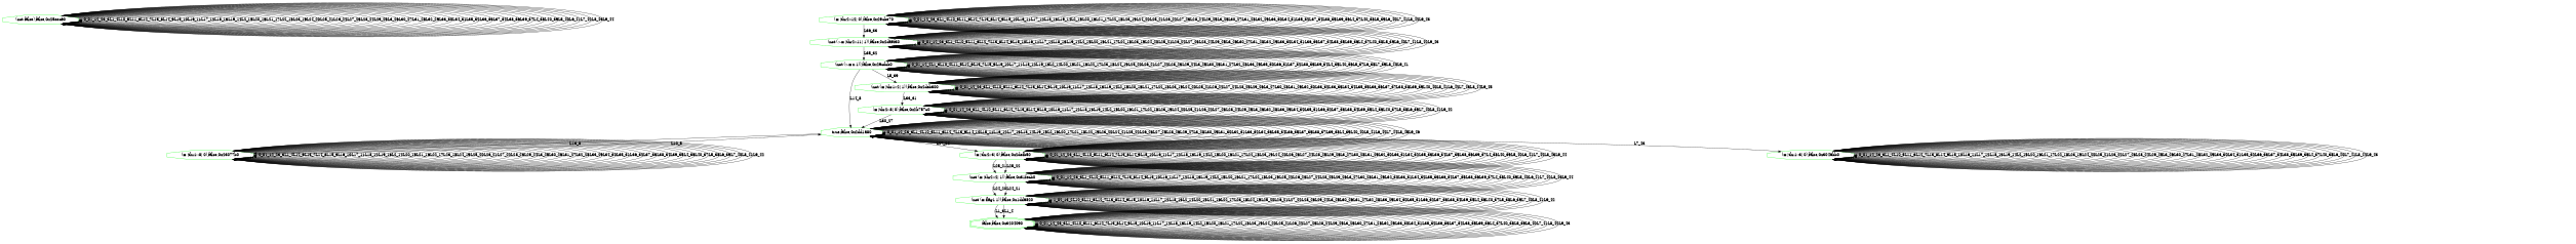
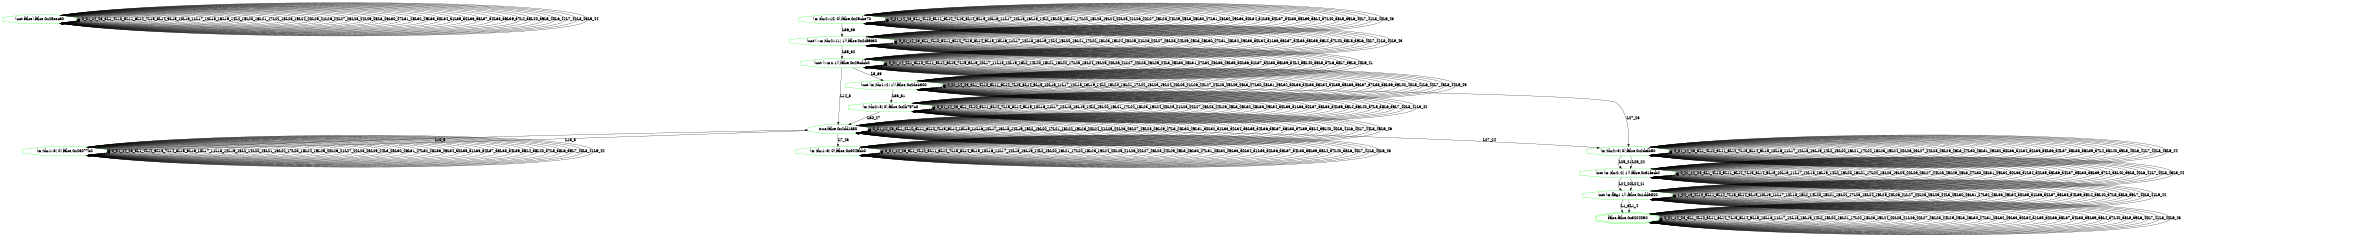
  digraph {
    node [color=green shape=octagon]
    n1 [label="(not false),false,0x25eec60"]
    n2 [label="(= |thr2::12| 0),false,0x29cbe70"]
    n3 [label="(not (>= |thr2::11| 1)),false,0x2da9f30"]
    n4 [label="(not (>= x 1)),false,0x29cdcb0"]
    n5 [label="true,false,0x2dd1a80"]
    n6 [label="(not (= |thr1::2| 1)),false,0x2deb300"]
    n7 [label="(= |thr1::8| 0),false,0x23077b0"]
    n8 [label="(= |thr2::3| 0),false,0x2defb50"]
    n9 [label="(= |thr1::3| 0),false,0x3046bb0"]
    n10 [label="(not (= |thr2::2| 1)),false,0x31fecb0"]
    n11 [label="(not (= flag1 1)),false,0x1dd6820"]
    n12 [label="false,false,0x3204090" shape=doubleoctagon]
    n13 [label="(= |thr2::8| 0),false,0x2b757c0"]
    n1 -> n1 [label="0_0"]
    n1 -> n1 [label="1_1"]
    n1 -> n1 [label="2_2"]
    n1 -> n1 [label="3_3"]
    n1 -> n1 [label=L1_4]
    n1 -> n1 [label=L10_5]
    n1 -> n1 [label=L11_6]
    n1 -> n1 [label=L12_7]
    n1 -> n1 [label=L13_8]
    n1 -> n1 [label=L14_9]
    n1 -> n1 [label=L15_10]
    n1 -> n1 [label=L16_11]
    n1 -> n1 [label=L17_12]
    n1 -> n1 [label=L18_13]
    n1 -> n1 [label=L19_14]
    n1 -> n1 [label=L2_15]
    n1 -> n1 [label=L20_16]
    n1 -> n1 [label=L21_17]
    n1 -> n1 [label=L22_18]
    n1 -> n1 [label=L23_19]
    n1 -> n1 [label=L24_20]
    n1 -> n1 [label=L25_21]
    n1 -> n1 [label=L26_22]
    n1 -> n1 [label=L27_23]
    n1 -> n1 [label=L28_24]
    n1 -> n1 [label=L29_25]
    n1 -> n1 [label=L3_26]
    n1 -> n1 [label=L30_27]
    n1 -> n1 [label=L31_28]
    n1 -> n1 [label=L32_29]
    n1 -> n1 [label=L33_30]
    n1 -> n1 [label=L34_31]
    n1 -> n1 [label=L35_32]
    n1 -> n1 [label=L36_33]
    n1 -> n1 [label=L37_34]
    n1 -> n1 [label=L38_36]
    n1 -> n1 [label=L39_37]
    n1 -> n1 [label=L4_38]
    n1 -> n1 [label=L40_39]
    n1 -> n1 [label=L5_40]
    n1 -> n1 [label=L6_41]
    n1 -> n1 [label=L7_42]
    n1 -> n1 [label=L8_43]
    n1 -> n1 [label=L9_44]
    n2 -> n2 [label="0_0"]
    n2 -> n2 [label="1_1"]
    n2 -> n2 [label="2_2"]
    n2 -> n2 [label="3_3"]
    n2 -> n2 [label=L1_4]
    n2 -> n2 [label=L10_5]
    n2 -> n2 [label=L11_6]
    n2 -> n2 [label=L12_7]
    n2 -> n2 [label=L13_8]
    n2 -> n2 [label=L14_9]
    n2 -> n2 [label=L15_10]
    n2 -> n2 [label=L16_11]
    n2 -> n2 [label=L17_12]
    n2 -> n2 [label=L18_13]
    n2 -> n2 [label=L19_14]
    n2 -> n2 [label=L2_15]
    n2 -> n2 [label=L20_16]
    n2 -> n2 [label=L21_17]
    n2 -> n2 [label=L22_18]
    n2 -> n2 [label=L23_19]
    n2 -> n2 [label=L24_20]
    n2 -> n2 [label=L25_21]
    n2 -> n2 [label=L26_22]
    n2 -> n2 [label=L27_23]
    n2 -> n2 [label=L28_24]
    n2 -> n2 [label=L29_25]
    n2 -> n2 [label=L3_26]
    n2 -> n2 [label=L30_27]
    n2 -> n2 [label=L31_28]
    n2 -> n2 [label=L32_29]
    n2 -> n2 [label=L33_30]
    n2 -> n2 [label=L34_31]
    n2 -> n2 [label=L35_32]
    n2 -> n2 [label=L37_34]
    n2 -> n2 [label=L38_35]
    n2 -> n2 [label=L39_36]
    n2 -> n2 [label=L4_37]
    n2 -> n2 [label=L40_38]
    n2 -> n2 [label=L5_39]
    n2 -> n2 [label=L6_40]
    n2 -> n2 [label=L7_41]
    n2 -> n2 [label=L8_42]
    n2 -> n2 [label=L9_43]
    n2 -> n3 [label=L36_33]
    n3 -> n3 [label="0_0"]
    n3 -> n3 [label="1_1"]
    n3 -> n3 [label="2_2"]
    n3 -> n3 [label="3_3"]
    n3 -> n3 [label=L1_4]
    n3 -> n3 [label=L10_5]
    n3 -> n3 [label=L11_6]
    n3 -> n3 [label=L12_7]
    n3 -> n3 [label=L13_8]
    n3 -> n3 [label=L14_9]
    n3 -> n3 [label=L15_10]
    n3 -> n3 [label=L16_11]
    n3 -> n3 [label=L17_12]
    n3 -> n3 [label=L18_13]
    n3 -> n3 [label=L19_14]
    n3 -> n3 [label=L2_15]
    n3 -> n3 [label=L20_16]
    n3 -> n3 [label=L21_17]
    n3 -> n3 [label=L22_18]
    n3 -> n3 [label=L23_19]
    n3 -> n3 [label=L24_20]
    n3 -> n3 [label=L25_21]
    n3 -> n3 [label=L26_22]
    n3 -> n3 [label=L27_23]
    n3 -> n3 [label=L28_24]
    n3 -> n3 [label=L29_25]
    n3 -> n3 [label=L3_26]
    n3 -> n3 [label=L30_27]
    n3 -> n3 [label=L31_28]
    n3 -> n3 [label=L32_29]
    n3 -> n3 [label=L33_30]
    n3 -> n3 [label=L34_31]
    n3 -> n3 [label=L36_33]
    n3 -> n3 [label=L37_34]
    n3 -> n3 [label=L38_35]
    n3 -> n3 [label=L39_36]
    n3 -> n3 [label=L4_37]
    n3 -> n3 [label=L40_38]
    n3 -> n3 [label=L5_39]
    n3 -> n3 [label=L6_40]
    n3 -> n3 [label=L7_41]
    n3 -> n3 [label=L8_42]
    n3 -> n3 [label=L9_43]
    n3 -> n4 [label=L35_32]
    n4 -> n4 [label="0_0"]
    n4 -> n4 [label="1_1"]
    n4 -> n4 [label="2_2"]
    n4 -> n4 [label=L1_3]
    n4 -> n4 [label=L10_4]
    n4 -> n4 [label=L11_5]
    n4 -> n4 [label=L12_6]
    n4 -> n4 [label=L13_7]
    n4 -> n4 [label=L15_9]
    n4 -> n4 [label=L16_10]
    n4 -> n4 [label=L17_11]
    n4 -> n4 [label=L18_12]
    n4 -> n4 [label=L19_13]
    n4 -> n4 [label=L2_14]
    n4 -> n4 [label=L20_15]
    n4 -> n4 [label=L21_16]
    n4 -> n4 [label=L22_17]
    n4 -> n4 [label=L23_18]
    n4 -> n4 [label=L24_19]
    n4 -> n4 [label=L25_20]
    n4 -> n4 [label=L26_21]
    n4 -> n4 [label=L27_22]
    n4 -> n4 [label=L28_23]
    n4 -> n4 [label=L29_24]
    n4 -> n4 [label=L3_25]
    n4 -> n4 [label=L30_26]
    n4 -> n4 [label=L31_27]
    n4 -> n4 [label=L32_28]
    n4 -> n4 [label=L33_29]
    n4 -> n4 [label=L35_30]
    n4 -> n4 [label=L36_31]
    n4 -> n4 [label=L37_32]
    n4 -> n4 [label=L38_33]
    n4 -> n4 [label=L39_34]
    n4 -> n4 [label=L4_35]
    n4 -> n4 [label=L40_36]
    n4 -> n4 [label=L5_37]
    n4 -> n4 [label=L6_38]
    n4 -> n4 [label=L7_39]
    n4 -> n4 [label=L8_40]
    n4 -> n4 [label=L9_41]
    n4 -> n5 [label=L14_8]
    n4 -> n6 [label=L5_39]
    n5 -> n5 [label="0_0"]
    n5 -> n5 [label="1_1"]
    n5 -> n5 [label="2_2"]
    n5 -> n5 [label="3_3"]
    n5 -> n5 [label=L1_4]
    n5 -> n5 [label=L10_5]
    n5 -> n5 [label=L11_6]
    n5 -> n5 [label=L12_7]
    n5 -> n5 [label=L13_9]
    n5 -> n5 [label=L14_10]
    n5 -> n5 [label=L15_11]
    n5 -> n5 [label=L16_12]
    n5 -> n5 [label=L17_13]
    n5 -> n5 [label=L18_14]
    n5 -> n5 [label=L19_15]
    n5 -> n5 [label=L2_16]
    n5 -> n5 [label=L20_17]
    n5 -> n5 [label=L21_18]
    n5 -> n5 [label=L22_19]
    n5 -> n5 [label=L23_20]
    n5 -> n5 [label=L24_21]
    n5 -> n5 [label=L25_22]
    n5 -> n5 [label=L26_23]
    n5 -> n5 [label=L27_25]
    n5 -> n5 [label=L28_26]
    n5 -> n5 [label=L29_27]
    n5 -> n5 [label=L3_28]
    n5 -> n5 [label=L30_29]
    n5 -> n5 [label=L31_30]
    n5 -> n5 [label=L32_31]
    n5 -> n5 [label=L33_32]
    n5 -> n5 [label=L34_33]
    n5 -> n5 [label=L35_34]
    n5 -> n5 [label=L36_35]
    n5 -> n5 [label=L37_36]
    n5 -> n5 [label=L38_37]
    n5 -> n5 [label=L39_38]
    n5 -> n5 [label=L4_39]
    n5 -> n5 [label=L40_40]
    n5 -> n5 [label=L5_41]
    n5 -> n5 [label=L6_42]
    n5 -> n5 [label=L7_44]
    n5 -> n5 [label=L8_45]
    n5 -> n5 [label=L9_46]
    n5 -> n7 [label=L13_8]
    n5 -> n8 [label=L27_24]
    n5 -> n9 [label=L7_43]
    n6 -> n6 [label="0_0"]
    n6 -> n6 [label="1_1"]
    n6 -> n6 [label="2_2"]
    n6 -> n6 [label="3_3"]
    n6 -> n6 [label=L1_4]
    n6 -> n6 [label=L10_5]
    n6 -> n6 [label=L11_6]
    n6 -> n6 [label=L12_7]
    n6 -> n6 [label=L13_8]
    n6 -> n6 [label=L14_9]
    n6 -> n6 [label=L15_10]
    n6 -> n6 [label=L16_11]
    n6 -> n6 [label=L17_12]
    n6 -> n6 [label=L18_13]
    n6 -> n6 [label=L19_14]
    n6 -> n6 [label=L2_15]
    n6 -> n6 [label=L20_16]
    n6 -> n6 [label=L21_17]
    n6 -> n6 [label=L22_18]
    n6 -> n6 [label=L23_19]
    n6 -> n6 [label=L24_20]
    n6 -> n6 [label=L25_21]
    n6 -> n6 [label=L26_22]
    n6 -> n6 [label=L27_24]
    n6 -> n6 [label=L28_25]
    n6 -> n6 [label=L29_26]
    n6 -> n6 [label=L3_27]
    n6 -> n6 [label=L30_28]
    n6 -> n6 [label=L31_29]
    n6 -> n6 [label=L32_30]
    n6 -> n6 [label=L33_32]
    n6 -> n6 [label=L33_33]
    n6 -> n6 [label=L34_34]
    n6 -> n6 [label=L35_35]
    n6 -> n6 [label=L36_36]
    n6 -> n6 [label=L37_37]
    n6 -> n6 [label=L38_38]
    n6 -> n6 [label=L39_39]
    n6 -> n6 [label=L40_40]
    n6 -> n6 [label=L5_41]
    n6 -> n6 [label=L6_42]
    n6 -> n6 [label=L7_43]
    n6 -> n6 [label=L8_44]
    n6 -> n6 [label=L9_45]
+   n6 -> n8 [label=L27_23]
    n6 -> n13 [label=L33_31]
    n7 -> n5 [label=L10_5]
    n7 -> n7 [label="0_0"]
    n7 -> n7 [label="1_1"]
    n7 -> n7 [label="2_2"]
    n7 -> n7 [label="3_3"]
    n7 -> n7 [label=L1_4]
    n7 -> n7 [label=L12_6]
    n7 -> n7 [label=L13_7]
    n7 -> n7 [label=L14_8]
    n7 -> n7 [label=L15_9]
    n7 -> n7 [label=L16_10]
    n7 -> n7 [label=L17_11]
    n7 -> n7 [label=L18_12]
    n7 -> n7 [label=L19_13]
    n7 -> n7 [label=L2_14]
    n7 -> n7 [label=L20_15]
    n7 -> n7 [label=L21_16]
    n7 -> n7 [label=L22_17]
    n7 -> n7 [label=L23_18]
    n7 -> n7 [label=L24_19]
    n7 -> n7 [label=L25_20]
    n7 -> n7 [label=L26_21]
    n7 -> n7 [label=L27_22]
    n7 -> n7 [label=L28_23]
    n7 -> n7 [label=L29_24]
    n7 -> n7 [label=L3_25]
    n7 -> n7 [label=L30_26]
    n7 -> n7 [label=L31_27]
    n7 -> n7 [label=L32_28]
    n7 -> n7 [label=L33_29]
    n7 -> n7 [label=L34_30]
    n7 -> n7 [label=L35_31]
    n7 -> n7 [label=L36_32]
    n7 -> n7 [label=L37_33]
    n7 -> n7 [label=L38_34]
    n7 -> n7 [label=L39_35]
    n7 -> n7 [label=L4_36]
    n7 -> n7 [label=L40_37]
    n7 -> n7 [label=L5_38]
    n7 -> n7 [label=L6_39]
    n7 -> n7 [label=L7_40]
    n7 -> n7 [label=L8_41]
    n7 -> n7 [label=L9_42]
    n8 -> n8 [label="0_0"]
    n8 -> n8 [label="1_1"]
    n8 -> n8 [label="2_2"]
    n8 -> n8 [label="3_3"]
    n8 -> n8 [label=L1_4]
    n8 -> n8 [label=L10_5]
    n8 -> n8 [label=L11_6]
    n8 -> n8 [label=L12_7]
    n8 -> n8 [label=L13_8]
    n8 -> n8 [label=L14_9]
    n8 -> n8 [label=L15_10]
    n8 -> n8 [label=L16_11]
    n8 -> n8 [label=L17_12]
    n8 -> n8 [label=L18_13]
    n8 -> n8 [label=L19_14]
    n8 -> n8 [label=L2_15]
    n8 -> n8 [label=L20_16]
    n8 -> n8 [label=L21_17]
    n8 -> n8 [label=L22_18]
    n8 -> n8 [label=L23_19]
    n8 -> n8 [label=L24_20]
    n8 -> n8 [label=L26_23]
    n8 -> n8 [label=L27_24]
    n8 -> n8 [label=L28_25]
    n8 -> n8 [label=L29_26]
    n8 -> n8 [label=L3_27]
    n8 -> n8 [label=L30_28]
    n8 -> n8 [label=L31_29]
    n8 -> n8 [label=L32_30]
    n8 -> n8 [label=L33_31]
    n8 -> n8 [label=L34_32]
    n8 -> n8 [label=L35_33]
    n8 -> n8 [label=L36_34]
    n8 -> n8 [label=L37_35]
    n8 -> n8 [label=L38_36]
    n8 -> n8 [label=L39_37]
    n8 -> n8 [label=L4_38]
    n8 -> n8 [label=L40_39]
    n8 -> n8 [label=L5_40]
    n8 -> n8 [label=L6_41]
    n8 -> n8 [label=L7_42]
    n8 -> n8 [label=L8_43]
    n8 -> n8 [label=L9_44]
    n8 -> n10 [label=L25_21]
    n8 -> n10 [label=L25_22]
    n9 -> n9 [label="0_0"]
    n9 -> n9 [label="1_1"]
    n9 -> n9 [label="2_2"]
    n9 -> n9 [label="3_3"]
    n9 -> n9 [label=L1_4]
    n9 -> n9 [label=L10_5]
    n9 -> n9 [label=L11_6]
    n9 -> n9 [label=L12_7]
    n9 -> n9 [label=L13_8]
    n9 -> n9 [label=L14_9]
    n9 -> n9 [label=L15_10]
    n9 -> n9 [label=L16_11]
    n9 -> n9 [label=L17_12]
    n9 -> n9 [label=L18_13]
    n9 -> n9 [label=L19_14]
    n9 -> n9 [label=L2_15]
    n9 -> n9 [label=L20_16]
    n9 -> n9 [label=L21_17]
    n9 -> n9 [label=L22_18]
    n9 -> n9 [label=L23_19]
    n9 -> n9 [label=L24_20]
    n9 -> n9 [label=L25_21]
    n9 -> n9 [label=L26_22]
    n9 -> n9 [label=L27_23]
    n9 -> n9 [label=L28_24]
    n9 -> n9 [label=L29_25]
    n9 -> n9 [label=L3_26]
    n9 -> n9 [label=L30_27]
    n9 -> n9 [label=L31_28]
    n9 -> n9 [label=L32_29]
    n9 -> n9 [label=L33_30]
    n9 -> n9 [label=L34_31]
    n9 -> n9 [label=L35_32]
    n9 -> n9 [label=L36_33]
    n9 -> n9 [label=L37_34]
    n9 -> n9 [label=L38_35]
    n9 -> n9 [label=L39_36]
    n9 -> n9 [label=L4_37]
    n9 -> n9 [label=L40_38]
    n9 -> n9 [label=L6_40]
    n9 -> n9 [label=L7_41]
    n9 -> n9 [label=L8_42]
    n9 -> n9 [label=L9_43]
    n10 -> n10 [label="0_0"]
    n10 -> n10 [label="1_1"]
    n10 -> n10 [label="2_2"]
    n10 -> n10 [label="3_3"]
    n10 -> n10 [label=L1_4]
    n10 -> n10 [label=L10_5]
    n10 -> n10 [label=L11_6]
    n10 -> n10 [label=L12_7]
    n10 -> n10 [label=L13_8]
    n10 -> n10 [label=L14_9]
    n10 -> n10 [label=L15_10]
    n10 -> n10 [label=L16_11]
    n10 -> n10 [label=L17_12]
    n10 -> n10 [label=L18_13]
    n10 -> n10 [label=L19_14]
    n10 -> n10 [label=L2_15]
    n10 -> n10 [label=L20_16]
    n10 -> n10 [label=L21_17]
    n10 -> n10 [label=L22_18]
    n10 -> n10 [label=L23_19]
    n10 -> n10 [label=L25_22]
    n10 -> n10 [label=L26_23]
    n10 -> n10 [label=L27_24]
    n10 -> n10 [label=L28_25]
    n10 -> n10 [label=L29_26]
    n10 -> n10 [label=L3_27]
    n10 -> n10 [label=L30_28]
    n10 -> n10 [label=L31_29]
    n10 -> n10 [label=L32_30]
    n10 -> n10 [label=L33_31]
    n10 -> n10 [label=L34_32]
    n10 -> n10 [label=L35_33]
    n10 -> n10 [label=L36_34]
    n10 -> n10 [label=L37_35]
    n10 -> n10 [label=L38_36]
    n10 -> n10 [label=L39_37]
    n10 -> n10 [label=L4_38]
    n10 -> n10 [label=L40_39]
    n10 -> n10 [label=L5_40]
    n10 -> n10 [label=L6_41]
    n10 -> n10 [label=L7_42]
    n10 -> n10 [label=L8_43]
    n10 -> n10 [label=L9_44]
    n10 -> n11 [label=L24_20]
    n10 -> n11 [label=L24_21]
    n11 -> n11 [label="1_0"]
    n11 -> n11 [label="2_1"]
    n11 -> n11 [label="3_2"]
    n11 -> n11 [label=L10_5]
    n11 -> n11 [label=L11_6]
    n11 -> n11 [label=L12_7]
    n11 -> n11 [label=L13_8]
    n11 -> n11 [label=L14_9]
    n11 -> n11 [label=L15_10]
    n11 -> n11 [label=L16_11]
    n11 -> n11 [label=L17_12]
    n11 -> n11 [label=L18_13]
    n11 -> n11 [label=L2_14]
    n11 -> n11 [label=L20_15]
    n11 -> n11 [label=L21_16]
    n11 -> n11 [label=L22_17]
    n11 -> n11 [label=L23_18]
    n11 -> n11 [label=L24_19]
    n11 -> n11 [label=L25_20]
    n11 -> n11 [label=L26_21]
    n11 -> n11 [label=L27_22]
    n11 -> n11 [label=L28_23]
    n11 -> n11 [label=L29_24]
    n11 -> n11 [label=L3_25]
    n11 -> n11 [label=L30_26]
    n11 -> n11 [label=L31_27]
    n11 -> n11 [label=L32_28]
    n11 -> n11 [label=L33_29]
    n11 -> n11 [label=L34_30]
    n11 -> n11 [label=L35_31]
    n11 -> n11 [label=L36_32]
    n11 -> n11 [label=L37_33]
    n11 -> n11 [label=L38_34]
    n11 -> n11 [label=L39_35]
    n11 -> n11 [label=L4_36]
    n11 -> n11 [label=L40_37]
    n11 -> n11 [label=L5_38]
    n11 -> n11 [label=L6_39]
    n11 -> n11 [label=L7_40]
    n11 -> n11 [label=L8_41]
    n11 -> n11 [label=L9_42]
    n11 -> n12 [label=L1_3]
    n11 -> n12 [label=L1_4]
    n12 -> n12 [label="0_0"]
    n12 -> n12 [label="1_1"]
    n12 -> n12 [label="2_2"]
    n12 -> n12 [label="3_3"]
    n12 -> n12 [label=L1_4]
    n12 -> n12 [label=L10_5]
    n12 -> n12 [label=L11_6]
    n12 -> n12 [label=L12_7]
    n12 -> n12 [label=L13_8]
    n12 -> n12 [label=L14_9]
    n12 -> n12 [label=L15_10]
    n12 -> n12 [label=L16_11]
    n12 -> n12 [label=L17_12]
    n12 -> n12 [label=L18_13]
    n12 -> n12 [label=L19_14]
    n12 -> n12 [label=L2_15]
    n12 -> n12 [label=L20_16]
    n12 -> n12 [label=L21_17]
    n12 -> n12 [label=L22_18]
    n12 -> n12 [label=L23_19]
    n12 -> n12 [label=L24_20]
    n12 -> n12 [label=L25_21]
    n12 -> n12 [label=L26_22]
    n12 -> n12 [label=L27_23]
    n12 -> n12 [label=L28_24]
    n12 -> n12 [label=L29_25]
    n12 -> n12 [label=L3_26]
    n12 -> n12 [label=L30_27]
    n12 -> n12 [label=L31_28]
    n12 -> n12 [label=L32_29]
    n12 -> n12 [label=L33_30]
    n12 -> n12 [label=L34_31]
    n12 -> n12 [label=L35_32]
    n12 -> n12 [label=L36_33]
    n12 -> n12 [label=L37_34]
    n12 -> n12 [label=L38_35]
    n12 -> n12 [label=L39_36]
    n12 -> n12 [label=L4_37]
    n12 -> n12 [label=L40_38]
    n12 -> n12 [label=L5_39]
    n12 -> n12 [label=L6_40]
    n12 -> n12 [label=L7_41]
    n12 -> n12 [label=L8_42]
    n12 -> n12 [label=L9_43]
    n13 -> n5 [label=L30_27]
    n13 -> n13 [label="0_0"]
    n13 -> n13 [label="1_1"]
    n13 -> n13 [label="2_2"]
    n13 -> n13 [label="3_3"]
    n13 -> n13 [label=L1_4]
    n13 -> n13 [label=L10_5]
    n13 -> n13 [label=L11_6]
    n13 -> n13 [label=L12_7]
    n13 -> n13 [label=L13_8]
    n13 -> n13 [label=L14_9]
    n13 -> n13 [label=L15_10]
    n13 -> n13 [label=L16_11]
    n13 -> n13 [label=L17_12]
    n13 -> n13 [label=L18_13]
    n13 -> n13 [label=L19_14]
    n13 -> n13 [label=L2_15]
    n13 -> n13 [label=L20_16]
    n13 -> n13 [label=L21_17]
    n13 -> n13 [label=L22_18]
    n13 -> n13 [label=L23_19]
    n13 -> n13 [label=L24_20]
    n13 -> n13 [label=L25_21]
    n13 -> n13 [label=L26_22]
    n13 -> n13 [label=L27_23]
    n13 -> n13 [label=L28_24]
    n13 -> n13 [label=L29_25]
    n13 -> n13 [label=L3_26]
    n13 -> n13 [label=L32_28]
    n13 -> n13 [label=L33_29]
    n13 -> n13 [label=L34_30]
    n13 -> n13 [label=L35_31]
    n13 -> n13 [label=L36_32]
    n13 -> n13 [label=L37_33]
    n13 -> n13 [label=L38_34]
    n13 -> n13 [label=L39_35]
    n13 -> n13 [label=L4_36]
    n13 -> n13 [label=L40_37]
    n13 -> n13 [label=L5_38]
    n13 -> n13 [label=L6_39]
    n13 -> n13 [label=L7_40]
    n13 -> n13 [label=L8_41]
    n13 -> n13 [label=L9_42]
  }
